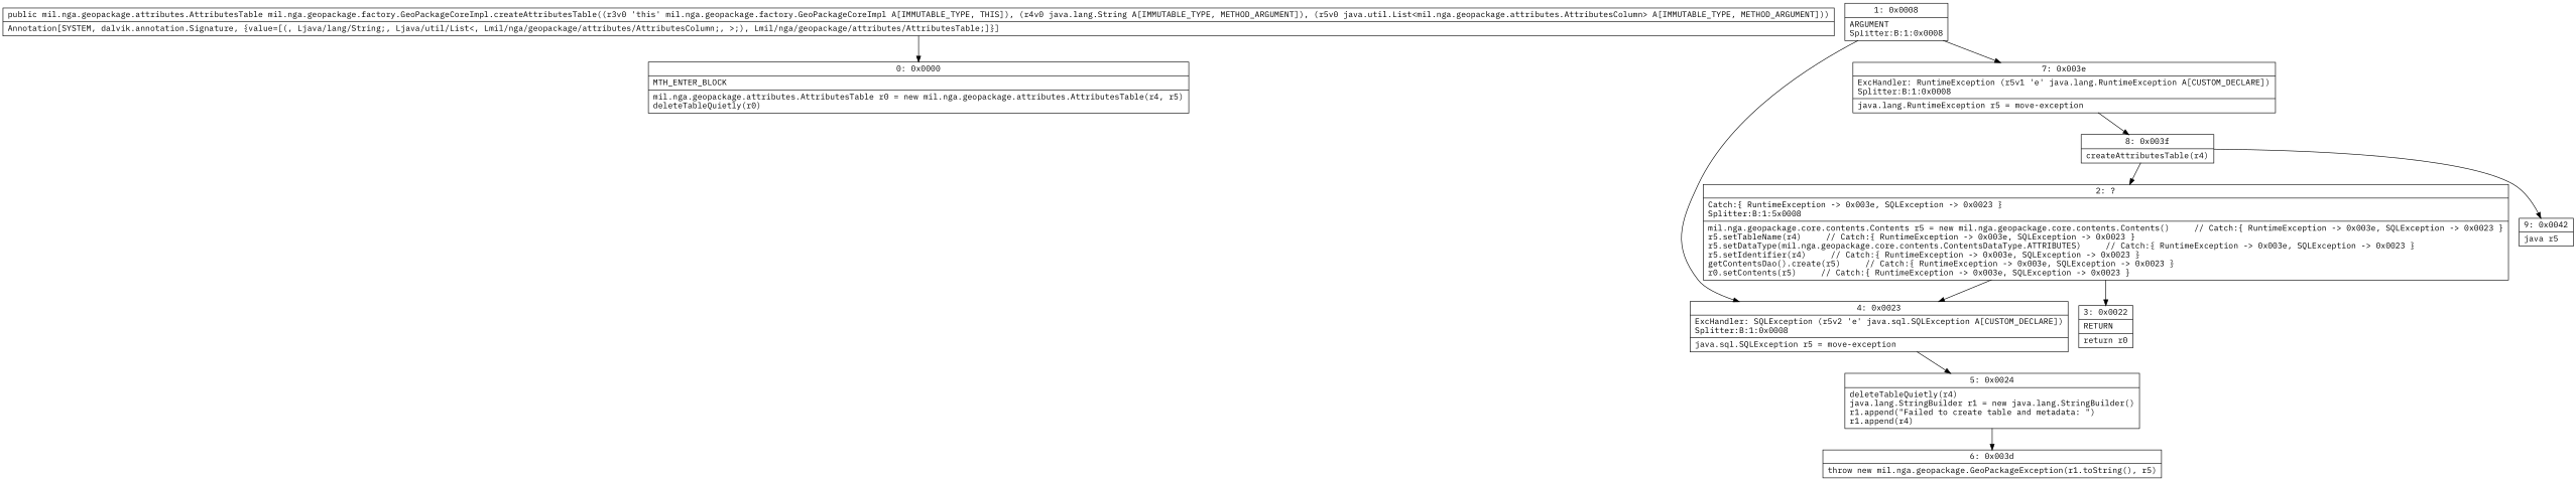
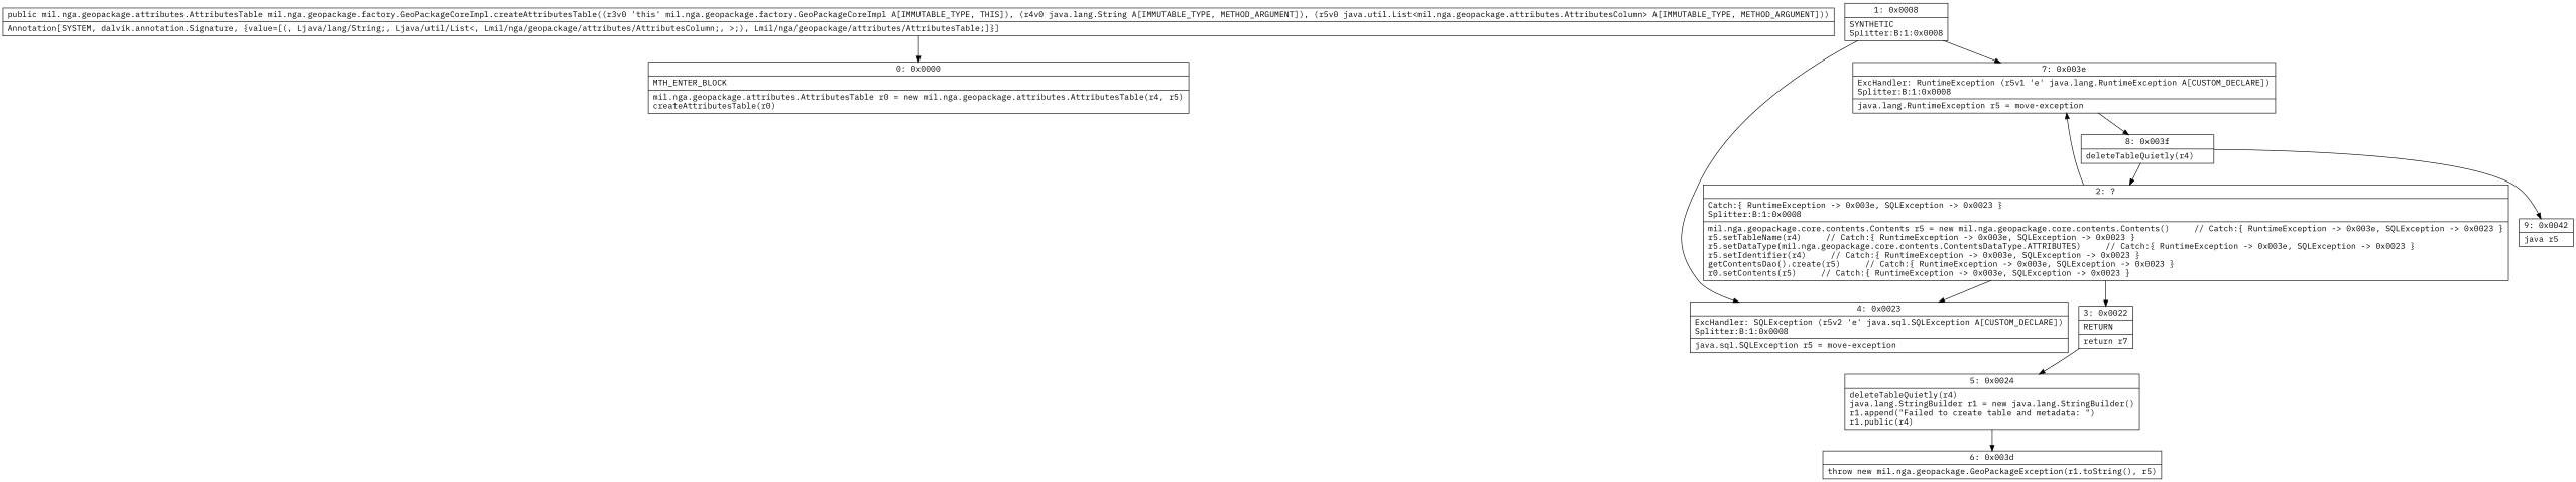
  digraph {
    fontname="IBM Plex Mono"
    node [fontname="IBM Plex Mono" shape=record]
    edge [fontname="IBM Plex Mono"]
-   n1 [label="{0\:\ 0x0000|MTH_ENTER_BLOCK\l|mil.nga.geopackage.attributes.AttributesTable r0 = new mil.nga.geopackage.attributes.AttributesTable(r4, r5)\ldeleteTableQuietly(r0)\l}"]
-   n2 [label="{1\:\ 0x0008|ARGUMENT\lSplitter:B:1:0x0008\l}"]
+   n1 [label="{0\:\ 0x0000|MTH_ENTER_BLOCK\l|mil.nga.geopackage.attributes.AttributesTable r0 = new mil.nga.geopackage.attributes.AttributesTable(r4, r5)\lcreateAttributesTable(r0)\l}"]
+   n2 [label="{1\:\ 0x0008|SYNTHETIC\lSplitter:B:1:0x0008\l}"]
    n3 [label="{4\:\ 0x0023|ExcHandler: SQLException (r5v2 'e' java.sql.SQLException A[CUSTOM_DECLARE])\lSplitter:B:1:0x0008\l|java.sql.SQLException r5 = move\-exception\l}"]
    n4 [label="{7\:\ 0x003e|ExcHandler: RuntimeException (r5v1 'e' java.lang.RuntimeException A[CUSTOM_DECLARE])\lSplitter:B:1:0x0008\l|java.lang.RuntimeException r5 = move\-exception\l}"]
-   n5 [label="{2\:\ ?|Catch:\{ RuntimeException \-\> 0x003e, SQLException \-\> 0x0023 \}\lSplitter:B:1:5x0008\l|mil.nga.geopackage.core.contents.Contents r5 = new mil.nga.geopackage.core.contents.Contents()     \/\/ Catch:\{ RuntimeException \-\> 0x003e, SQLException \-\> 0x0023 \}\lr5.setTableName(r4)     \/\/ Catch:\{ RuntimeException \-\> 0x003e, SQLException \-\> 0x0023 \}\lr5.setDataType(mil.nga.geopackage.core.contents.ContentsDataType.ATTRIBUTES)     \/\/ Catch:\{ RuntimeException \-\> 0x003e, SQLException \-\> 0x0023 \}\lr5.setIdentifier(r4)     \/\/ Catch:\{ RuntimeException \-\> 0x003e, SQLException \-\> 0x0023 \}\lgetContentsDao().create(r5)     \/\/ Catch:\{ RuntimeException \-\> 0x003e, SQLException \-\> 0x0023 \}\lr0.setContents(r5)     \/\/ Catch:\{ RuntimeException \-\> 0x003e, SQLException \-\> 0x0023 \}\l}"]
-   n6 [label="{3\:\ 0x0022|RETURN\l|return r0\l}"]
-   n7 [label="{5\:\ 0x0024|deleteTableQuietly(r4)\ljava.lang.StringBuilder r1 = new java.lang.StringBuilder()\lr1.append(\"Failed to create table and metadata: \")\lr1.append(r4)\l}"]
-   n8 [label="{8\:\ 0x003f|createAttributesTable(r4)\l}"]
+   n5 [label="{2\:\ ?|Catch:\{ RuntimeException \-\> 0x003e, SQLException \-\> 0x0023 \}\lSplitter:B:1:0x0008\l|mil.nga.geopackage.core.contents.Contents r5 = new mil.nga.geopackage.core.contents.Contents()     \/\/ Catch:\{ RuntimeException \-\> 0x003e, SQLException \-\> 0x0023 \}\lr5.setTableName(r4)     \/\/ Catch:\{ RuntimeException \-\> 0x003e, SQLException \-\> 0x0023 \}\lr5.setDataType(mil.nga.geopackage.core.contents.ContentsDataType.ATTRIBUTES)     \/\/ Catch:\{ RuntimeException \-\> 0x003e, SQLException \-\> 0x0023 \}\lr5.setIdentifier(r4)     \/\/ Catch:\{ RuntimeException \-\> 0x003e, SQLException \-\> 0x0023 \}\lgetContentsDao().create(r5)     \/\/ Catch:\{ RuntimeException \-\> 0x003e, SQLException \-\> 0x0023 \}\lr0.setContents(r5)     \/\/ Catch:\{ RuntimeException \-\> 0x003e, SQLException \-\> 0x0023 \}\l}"]
+   n6 [label="{3\:\ 0x0022|RETURN\l|return r7\l}"]
+   n7 [label="{5\:\ 0x0024|deleteTableQuietly(r4)\ljava.lang.StringBuilder r1 = new java.lang.StringBuilder()\lr1.append(\"Failed to create table and metadata: \")\lr1.public(r4)\l}"]
+   n8 [label="{8\:\ 0x003f|deleteTableQuietly(r4)\l}"]
    n9 [label="{6\:\ 0x003d|throw new mil.nga.geopackage.GeoPackageException(r1.toString(), r5)\l}"]
    n10 [label="{9\:\ 0x0042|java r5\l}"]
    n11 [label="{public mil.nga.geopackage.attributes.AttributesTable mil.nga.geopackage.factory.GeoPackageCoreImpl.createAttributesTable((r3v0 'this' mil.nga.geopackage.factory.GeoPackageCoreImpl A[IMMUTABLE_TYPE, THIS]), (r4v0 java.lang.String A[IMMUTABLE_TYPE, METHOD_ARGUMENT]), (r5v0 java.util.List\<mil.nga.geopackage.attributes.AttributesColumn\> A[IMMUTABLE_TYPE, METHOD_ARGUMENT]))  | Annotation[SYSTEM, dalvik.annotation.Signature, \{value=[(, Ljava\/lang\/String;, Ljava\/util\/List\<, Lmil\/nga\/geopackage\/attributes\/AttributesColumn;, \>;), Lmil\/nga\/geopackage\/attributes\/AttributesTable;]\}]\l}"]
    n2 -> n3
    n2 -> n4
-   n3 -> n7
+   n6 -> n7
    n4 -> n8
    n5 -> n3
+   n5 -> n4
    n5 -> n6
    n7 -> n9
    n8 -> n5
    n8 -> n10
    n11 -> n1
  }
